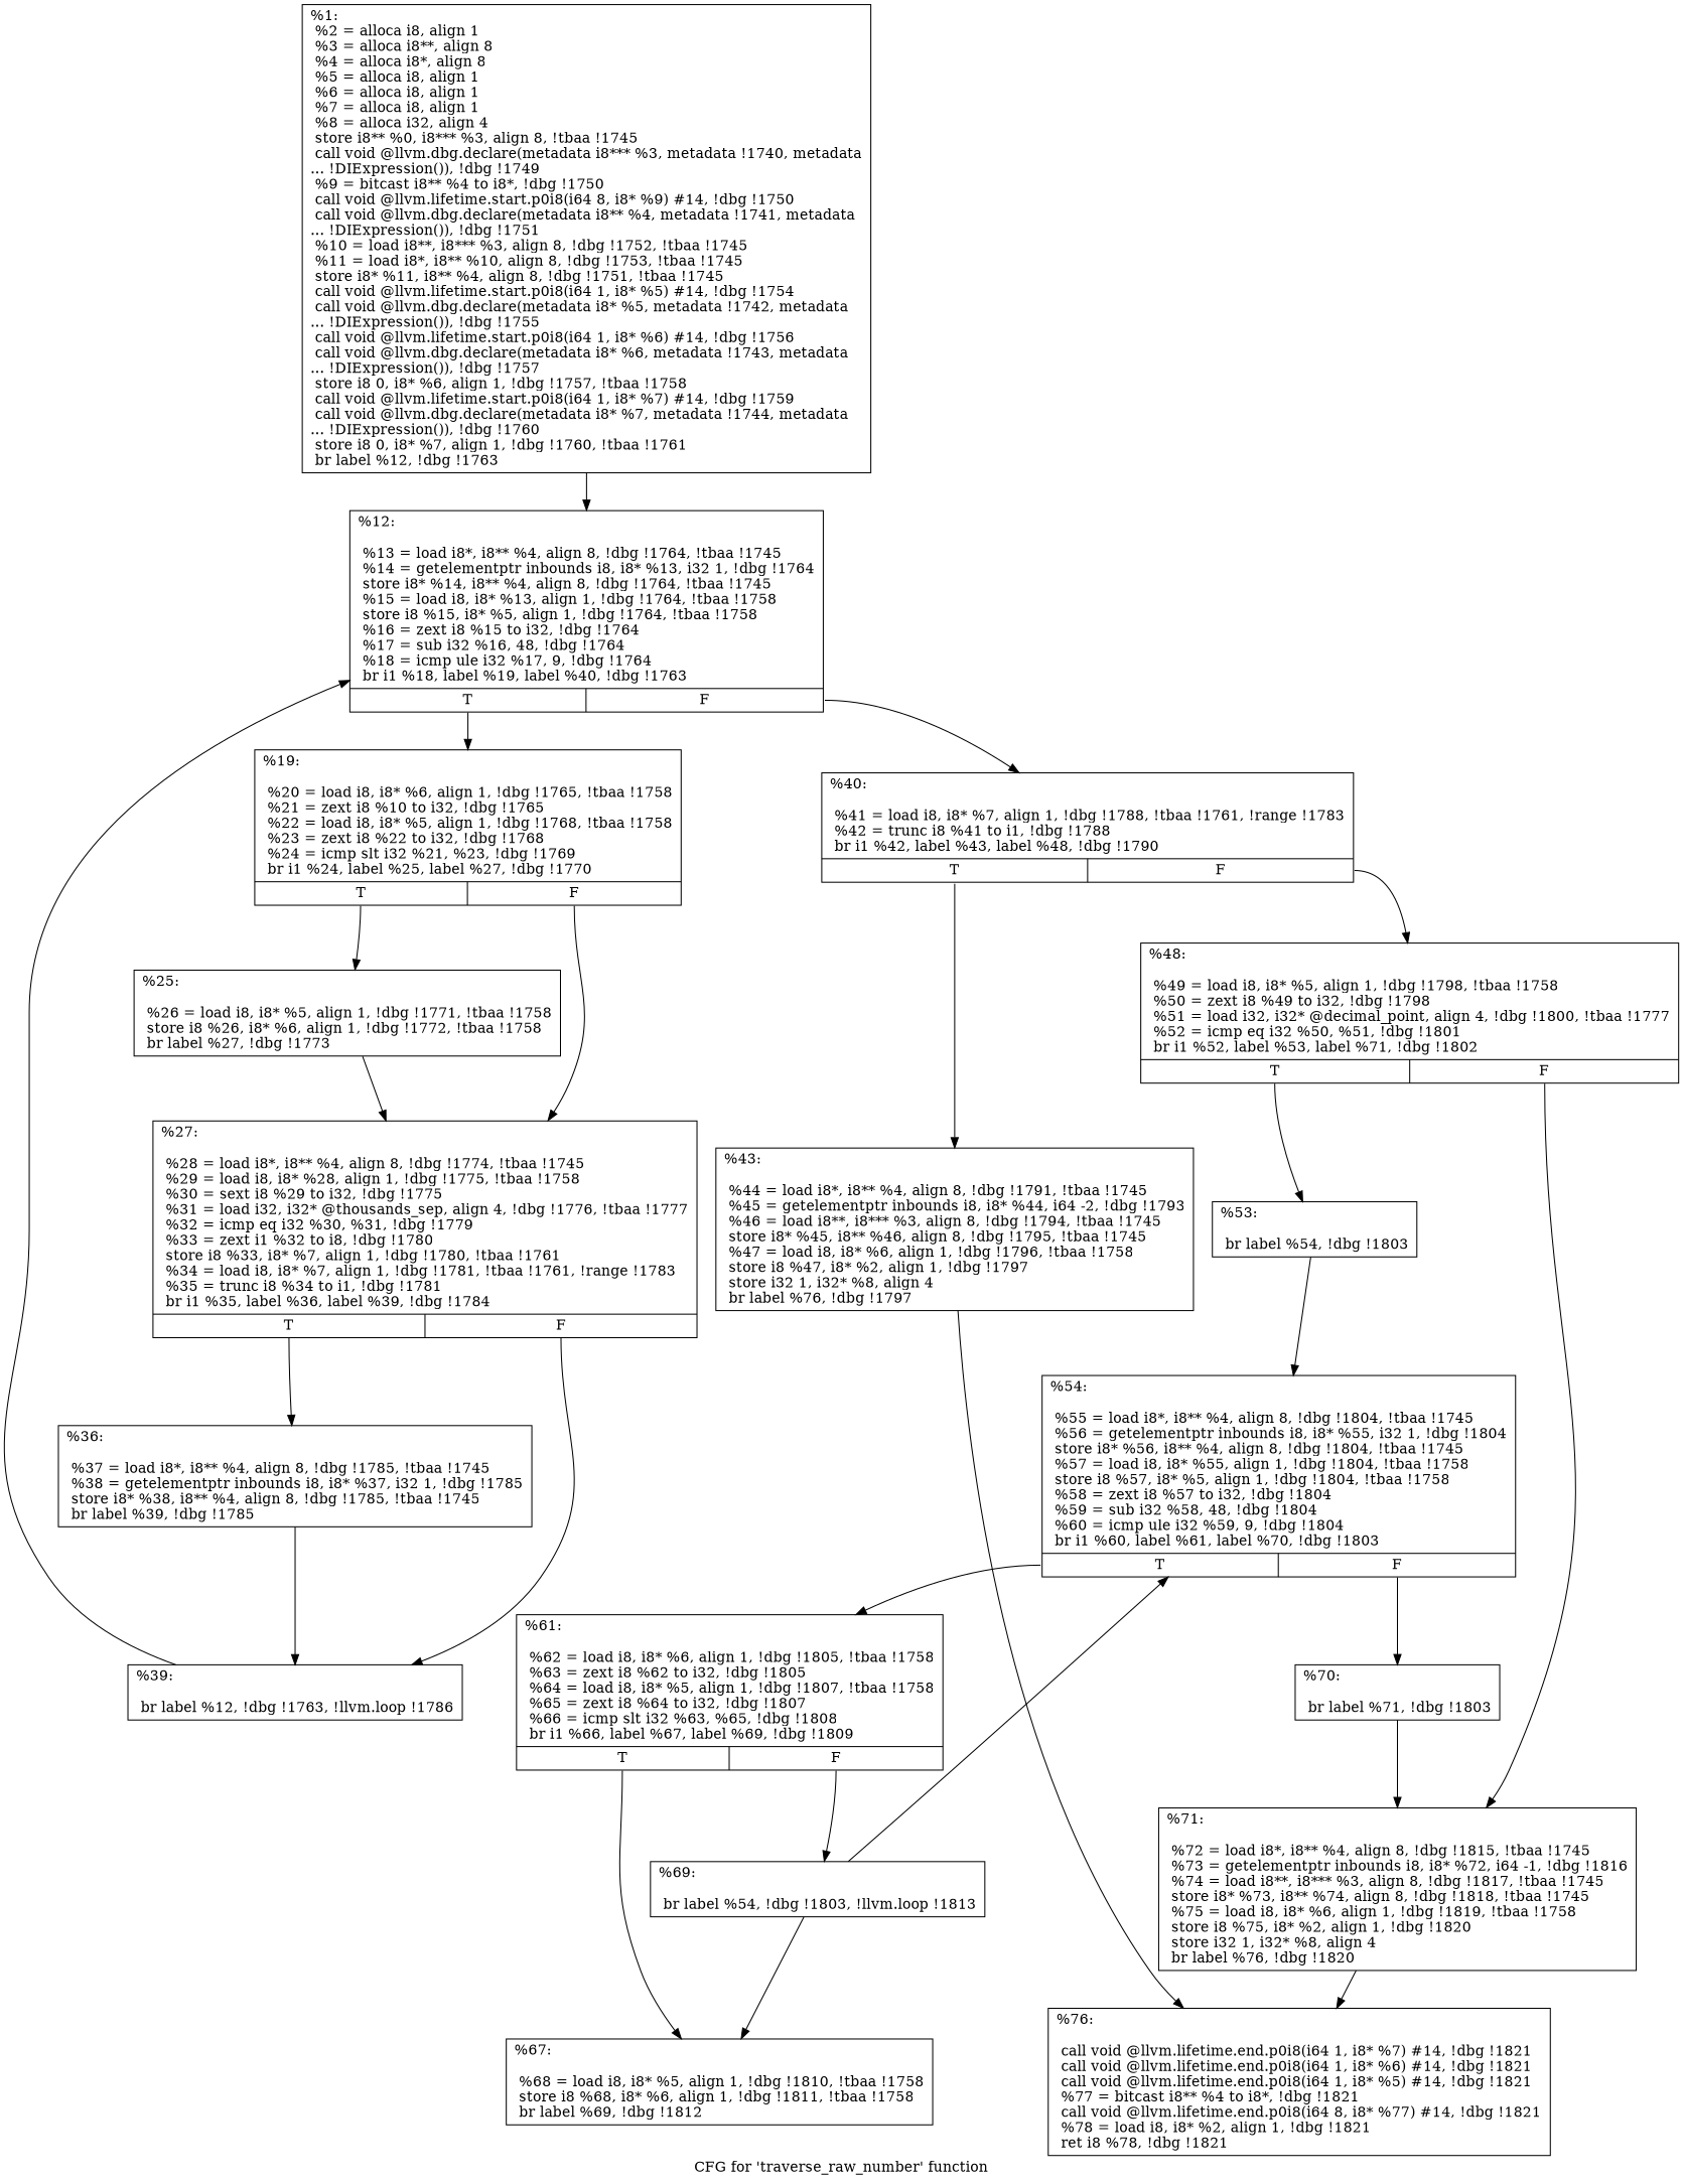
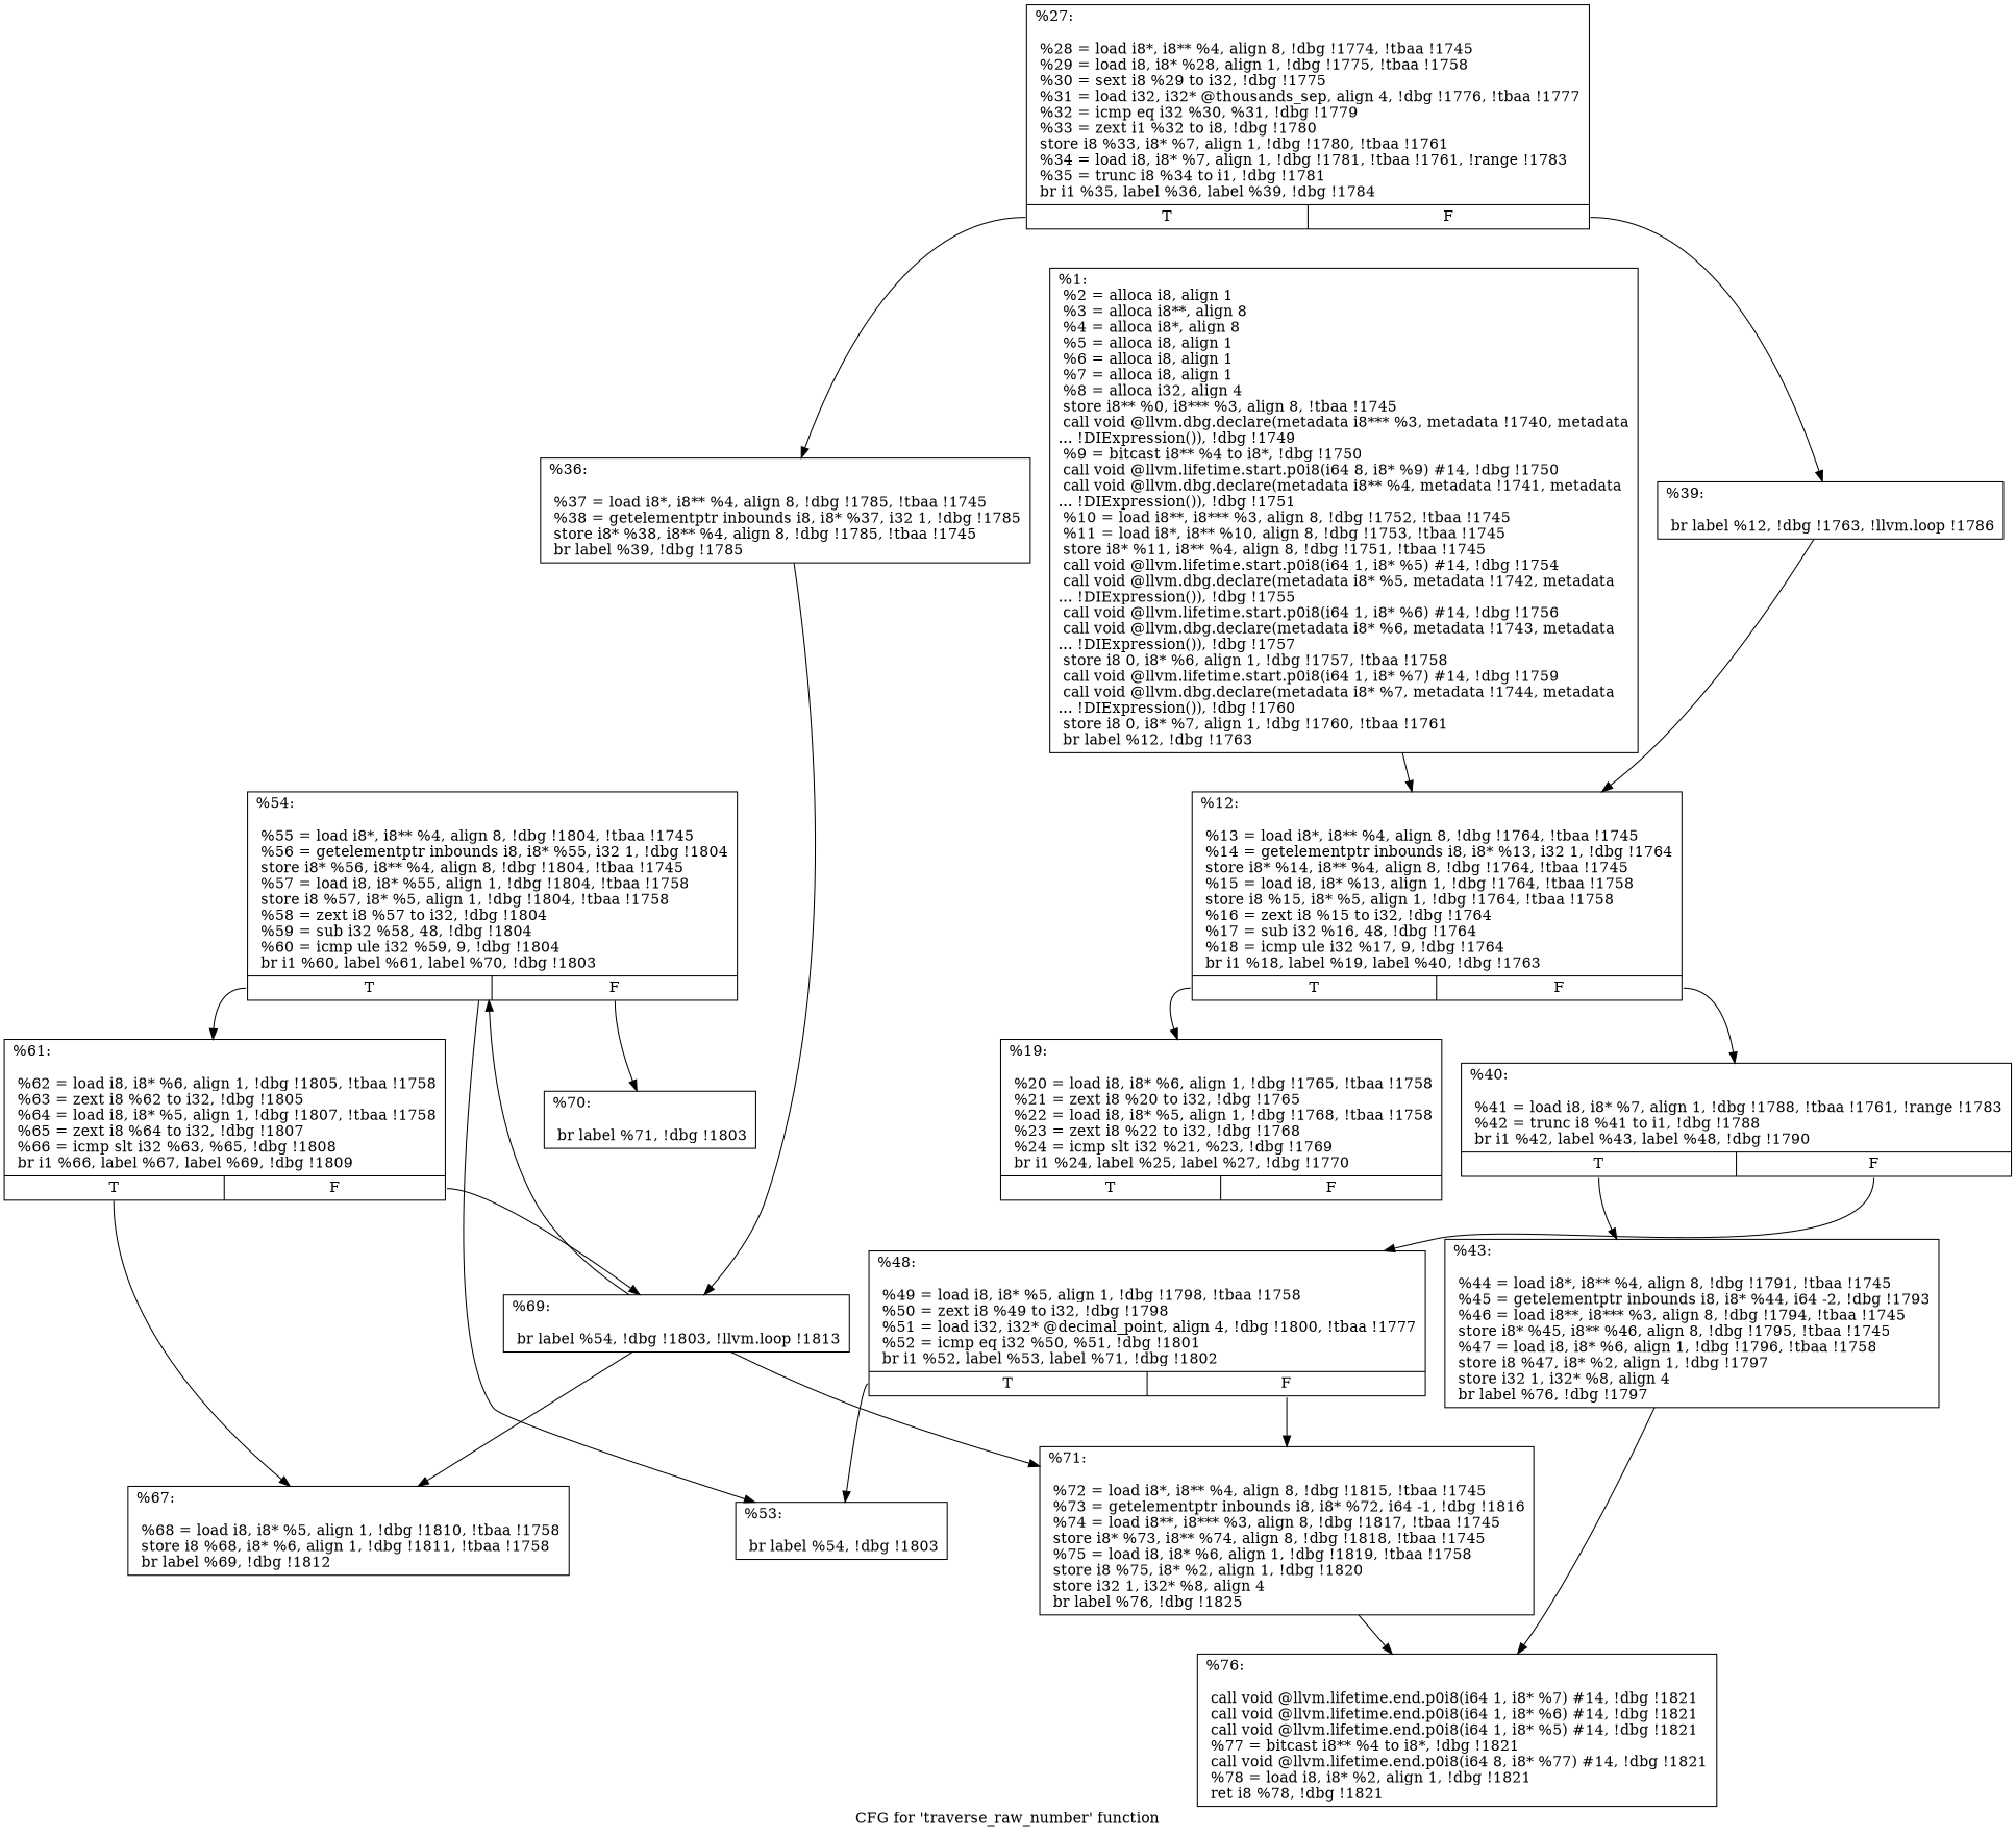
  digraph {
    label="CFG for 'traverse_raw_number' function"
    node [shape=record]
    n1 [label="{%1:\l  %2 = alloca i8, align 1\l  %3 = alloca i8**, align 8\l  %4 = alloca i8*, align 8\l  %5 = alloca i8, align 1\l  %6 = alloca i8, align 1\l  %7 = alloca i8, align 1\l  %8 = alloca i32, align 4\l  store i8** %0, i8*** %3, align 8, !tbaa !1745\l  call void @llvm.dbg.declare(metadata i8*** %3, metadata !1740, metadata\l... !DIExpression()), !dbg !1749\l  %9 = bitcast i8** %4 to i8*, !dbg !1750\l  call void @llvm.lifetime.start.p0i8(i64 8, i8* %9) #14, !dbg !1750\l  call void @llvm.dbg.declare(metadata i8** %4, metadata !1741, metadata\l... !DIExpression()), !dbg !1751\l  %10 = load i8**, i8*** %3, align 8, !dbg !1752, !tbaa !1745\l  %11 = load i8*, i8** %10, align 8, !dbg !1753, !tbaa !1745\l  store i8* %11, i8** %4, align 8, !dbg !1751, !tbaa !1745\l  call void @llvm.lifetime.start.p0i8(i64 1, i8* %5) #14, !dbg !1754\l  call void @llvm.dbg.declare(metadata i8* %5, metadata !1742, metadata\l... !DIExpression()), !dbg !1755\l  call void @llvm.lifetime.start.p0i8(i64 1, i8* %6) #14, !dbg !1756\l  call void @llvm.dbg.declare(metadata i8* %6, metadata !1743, metadata\l... !DIExpression()), !dbg !1757\l  store i8 0, i8* %6, align 1, !dbg !1757, !tbaa !1758\l  call void @llvm.lifetime.start.p0i8(i64 1, i8* %7) #14, !dbg !1759\l  call void @llvm.dbg.declare(metadata i8* %7, metadata !1744, metadata\l... !DIExpression()), !dbg !1760\l  store i8 0, i8* %7, align 1, !dbg !1760, !tbaa !1761\l  br label %12, !dbg !1763\l}"]
    n2 [label="{%12:\l\l  %13 = load i8*, i8** %4, align 8, !dbg !1764, !tbaa !1745\l  %14 = getelementptr inbounds i8, i8* %13, i32 1, !dbg !1764\l  store i8* %14, i8** %4, align 8, !dbg !1764, !tbaa !1745\l  %15 = load i8, i8* %13, align 1, !dbg !1764, !tbaa !1758\l  store i8 %15, i8* %5, align 1, !dbg !1764, !tbaa !1758\l  %16 = zext i8 %15 to i32, !dbg !1764\l  %17 = sub i32 %16, 48, !dbg !1764\l  %18 = icmp ule i32 %17, 9, !dbg !1764\l  br i1 %18, label %19, label %40, !dbg !1763\l|{<s0>T|<s1>F}}"]
-   n3 [label="{%19:\l\l  %20 = load i8, i8* %6, align 1, !dbg !1765, !tbaa !1758\l  %21 = zext i8 %10 to i32, !dbg !1765\l  %22 = load i8, i8* %5, align 1, !dbg !1768, !tbaa !1758\l  %23 = zext i8 %22 to i32, !dbg !1768\l  %24 = icmp slt i32 %21, %23, !dbg !1769\l  br i1 %24, label %25, label %27, !dbg !1770\l|{<s0>T|<s1>F}}"]
+   n3 [label="{%19:\l\l  %20 = load i8, i8* %6, align 1, !dbg !1765, !tbaa !1758\l  %21 = zext i8 %20 to i32, !dbg !1765\l  %22 = load i8, i8* %5, align 1, !dbg !1768, !tbaa !1758\l  %23 = zext i8 %22 to i32, !dbg !1768\l  %24 = icmp slt i32 %21, %23, !dbg !1769\l  br i1 %24, label %25, label %27, !dbg !1770\l|{<s0>T|<s1>F}}"]
    n4 [label="{%40:\l\l  %41 = load i8, i8* %7, align 1, !dbg !1788, !tbaa !1761, !range !1783\l  %42 = trunc i8 %41 to i1, !dbg !1788\l  br i1 %42, label %43, label %48, !dbg !1790\l|{<s0>T|<s1>F}}"]
-   n5 [label="{%25:\l\l  %26 = load i8, i8* %5, align 1, !dbg !1771, !tbaa !1758\l  store i8 %26, i8* %6, align 1, !dbg !1772, !tbaa !1758\l  br label %27, !dbg !1773\l}"]
    n6 [label="{%27:\l\l  %28 = load i8*, i8** %4, align 8, !dbg !1774, !tbaa !1745\l  %29 = load i8, i8* %28, align 1, !dbg !1775, !tbaa !1758\l  %30 = sext i8 %29 to i32, !dbg !1775\l  %31 = load i32, i32* @thousands_sep, align 4, !dbg !1776, !tbaa !1777\l  %32 = icmp eq i32 %30, %31, !dbg !1779\l  %33 = zext i1 %32 to i8, !dbg !1780\l  store i8 %33, i8* %7, align 1, !dbg !1780, !tbaa !1761\l  %34 = load i8, i8* %7, align 1, !dbg !1781, !tbaa !1761, !range !1783\l  %35 = trunc i8 %34 to i1, !dbg !1781\l  br i1 %35, label %36, label %39, !dbg !1784\l|{<s0>T|<s1>F}}"]
    n7 [label="{%43:\l\l  %44 = load i8*, i8** %4, align 8, !dbg !1791, !tbaa !1745\l  %45 = getelementptr inbounds i8, i8* %44, i64 -2, !dbg !1793\l  %46 = load i8**, i8*** %3, align 8, !dbg !1794, !tbaa !1745\l  store i8* %45, i8** %46, align 8, !dbg !1795, !tbaa !1745\l  %47 = load i8, i8* %6, align 1, !dbg !1796, !tbaa !1758\l  store i8 %47, i8* %2, align 1, !dbg !1797\l  store i32 1, i32* %8, align 4\l  br label %76, !dbg !1797\l}"]
    n8 [label="{%48:\l\l  %49 = load i8, i8* %5, align 1, !dbg !1798, !tbaa !1758\l  %50 = zext i8 %49 to i32, !dbg !1798\l  %51 = load i32, i32* @decimal_point, align 4, !dbg !1800, !tbaa !1777\l  %52 = icmp eq i32 %50, %51, !dbg !1801\l  br i1 %52, label %53, label %71, !dbg !1802\l|{<s0>T|<s1>F}}"]
    n9 [label="{%36:\l\l  %37 = load i8*, i8** %4, align 8, !dbg !1785, !tbaa !1745\l  %38 = getelementptr inbounds i8, i8* %37, i32 1, !dbg !1785\l  store i8* %38, i8** %4, align 8, !dbg !1785, !tbaa !1745\l  br label %39, !dbg !1785\l}"]
    n10 [label="{%39:\l\l  br label %12, !dbg !1763, !llvm.loop !1786\l}"]
    n11 [label="{%76:\l\l  call void @llvm.lifetime.end.p0i8(i64 1, i8* %7) #14, !dbg !1821\l  call void @llvm.lifetime.end.p0i8(i64 1, i8* %6) #14, !dbg !1821\l  call void @llvm.lifetime.end.p0i8(i64 1, i8* %5) #14, !dbg !1821\l  %77 = bitcast i8** %4 to i8*, !dbg !1821\l  call void @llvm.lifetime.end.p0i8(i64 8, i8* %77) #14, !dbg !1821\l  %78 = load i8, i8* %2, align 1, !dbg !1821\l  ret i8 %78, !dbg !1821\l}"]
    n12 [label="{%53:\l\l  br label %54, !dbg !1803\l}"]
-   n13 [label="{%71:\l\l  %72 = load i8*, i8** %4, align 8, !dbg !1815, !tbaa !1745\l  %73 = getelementptr inbounds i8, i8* %72, i64 -1, !dbg !1816\l  %74 = load i8**, i8*** %3, align 8, !dbg !1817, !tbaa !1745\l  store i8* %73, i8** %74, align 8, !dbg !1818, !tbaa !1745\l  %75 = load i8, i8* %6, align 1, !dbg !1819, !tbaa !1758\l  store i8 %75, i8* %2, align 1, !dbg !1820\l  store i32 1, i32* %8, align 4\l  br label %76, !dbg !1820\l}"]
+   n13 [label="{%71:\l\l  %72 = load i8*, i8** %4, align 8, !dbg !1815, !tbaa !1745\l  %73 = getelementptr inbounds i8, i8* %72, i64 -1, !dbg !1816\l  %74 = load i8**, i8*** %3, align 8, !dbg !1817, !tbaa !1745\l  store i8* %73, i8** %74, align 8, !dbg !1818, !tbaa !1745\l  %75 = load i8, i8* %6, align 1, !dbg !1819, !tbaa !1758\l  store i8 %75, i8* %2, align 1, !dbg !1820\l  store i32 1, i32* %8, align 4\l  br label %76, !dbg !1825\l}"]
    n14 [label="{%54:\l\l  %55 = load i8*, i8** %4, align 8, !dbg !1804, !tbaa !1745\l  %56 = getelementptr inbounds i8, i8* %55, i32 1, !dbg !1804\l  store i8* %56, i8** %4, align 8, !dbg !1804, !tbaa !1745\l  %57 = load i8, i8* %55, align 1, !dbg !1804, !tbaa !1758\l  store i8 %57, i8* %5, align 1, !dbg !1804, !tbaa !1758\l  %58 = zext i8 %57 to i32, !dbg !1804\l  %59 = sub i32 %58, 48, !dbg !1804\l  %60 = icmp ule i32 %59, 9, !dbg !1804\l  br i1 %60, label %61, label %70, !dbg !1803\l|{<s0>T|<s1>F}}"]
    n15 [label="{%61:\l\l  %62 = load i8, i8* %6, align 1, !dbg !1805, !tbaa !1758\l  %63 = zext i8 %62 to i32, !dbg !1805\l  %64 = load i8, i8* %5, align 1, !dbg !1807, !tbaa !1758\l  %65 = zext i8 %64 to i32, !dbg !1807\l  %66 = icmp slt i32 %63, %65, !dbg !1808\l  br i1 %66, label %67, label %69, !dbg !1809\l|{<s0>T|<s1>F}}"]
    n16 [label="{%70:\l\l  br label %71, !dbg !1803\l}"]
    n17 [label="{%67:\l\l  %68 = load i8, i8* %5, align 1, !dbg !1810, !tbaa !1758\l  store i8 %68, i8* %6, align 1, !dbg !1811, !tbaa !1758\l  br label %69, !dbg !1812\l}"]
    n18 [label="{%69:\l\l  br label %54, !dbg !1803, !llvm.loop !1813\l}"]
    n1 -> n2
    n2 -> n3 [tailport=s0]
    n2 -> n4 [tailport=s1]
-   n3 -> n5 [tailport=s0]
-   n3 -> n6 [tailport=s1]
    n4 -> n7 [tailport=s0]
    n4 -> n8 [tailport=s1]
-   n5 -> n6
    n6 -> n9 [tailport=s0]
    n6 -> n10 [tailport=s1]
    n7 -> n11
    n8 -> n12 [tailport=s0]
    n8 -> n13 [tailport=s1]
-   n9 -> n10
+   n9 -> n18
    n10 -> n2
-   n12 -> n14
+   n14 -> n12
    n13 -> n11
    n14 -> n15 [tailport=s0]
    n14 -> n16 [tailport=s1]
    n15 -> n17 [tailport=s0]
    n15 -> n18 [tailport=s1]
-   n16 -> n13
+   n18 -> n13
    n18 -> n14
    n18 -> n17
  }
